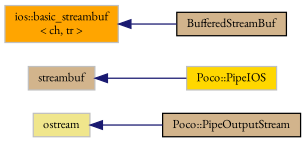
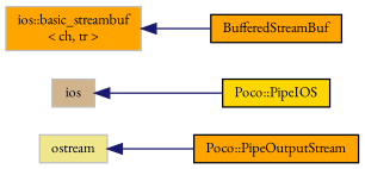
  digraph {
    fontname="EB Garamond"
    rankdir=LR
    node [color=black fillcolor=orange fontname="EB Garamond" fontsize=10 shape=record style=filled]
    edge [color=midnightblue dir=back fontname="EB Garamond" fontsize=10 labelfontname=Helvetica labelfontsize=10 style=solid]
-   n1 [fillcolor=tan fontcolor=black height=0.2 label="Poco::PipeOutputStream" width=0.4]
-   n2 [color=grey75 fillcolor=gold height=0.2 label="Poco::PipeIOS" width=0.4]
-   n3 [color=grey75 fillcolor=tan height=0.2 label=streambuf width=0.4]
-   n4 [fillcolor=tan height=0.2 label=BufferedStreamBuf width=0.4]
+   n1 [fontcolor=black height=0.2 label="Poco::PipeOutputStream" width=0.4]
+   n2 [fillcolor=gold height=0.2 label="Poco::PipeIOS" width=0.4]
+   n3 [color=grey75 fillcolor=tan height=0.2 label=ios width=0.4]
+   n4 [height=0.2 label=BufferedStreamBuf width=0.4]
    n5 [color=grey75 height=0.2 label="ios::basic_streambuf\l\< ch, tr \>" width=0.4]
    n6 [color=grey75 fillcolor=khaki height=0.2 label=ostream width=0.4]
    n3 -> n2
    n5 -> n4
    n6 -> n1
  }
